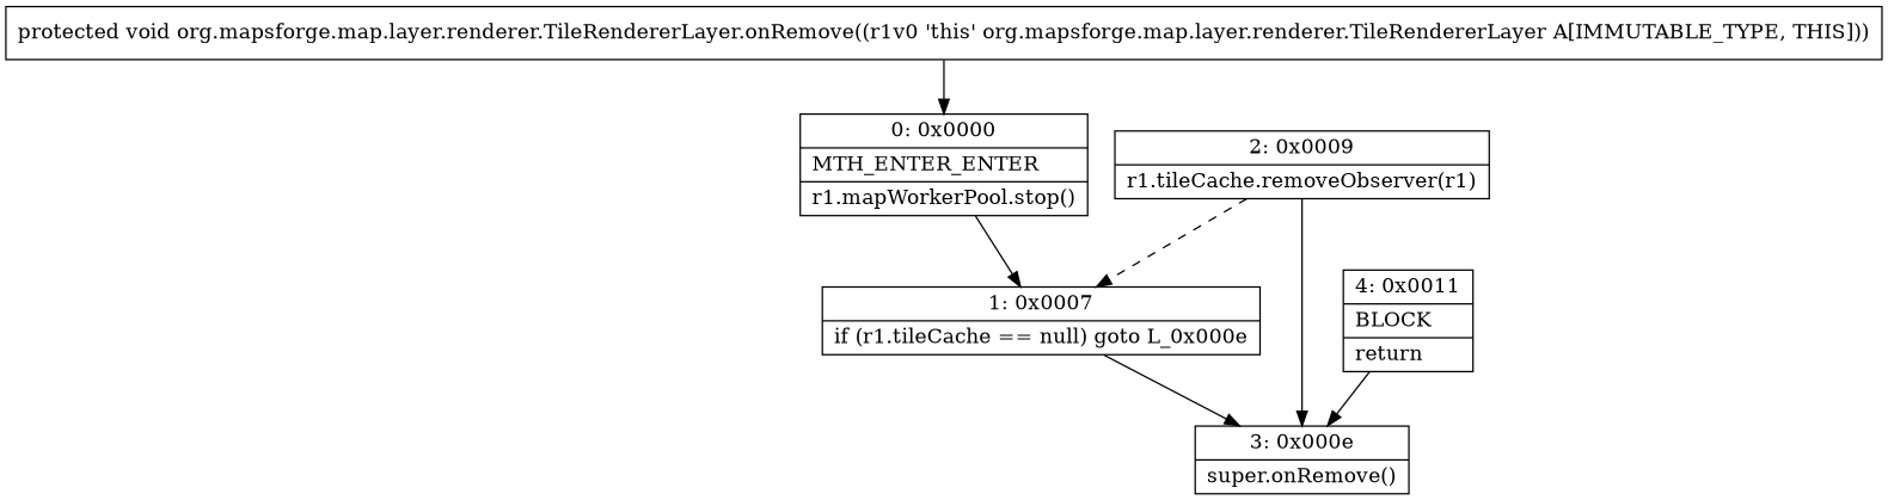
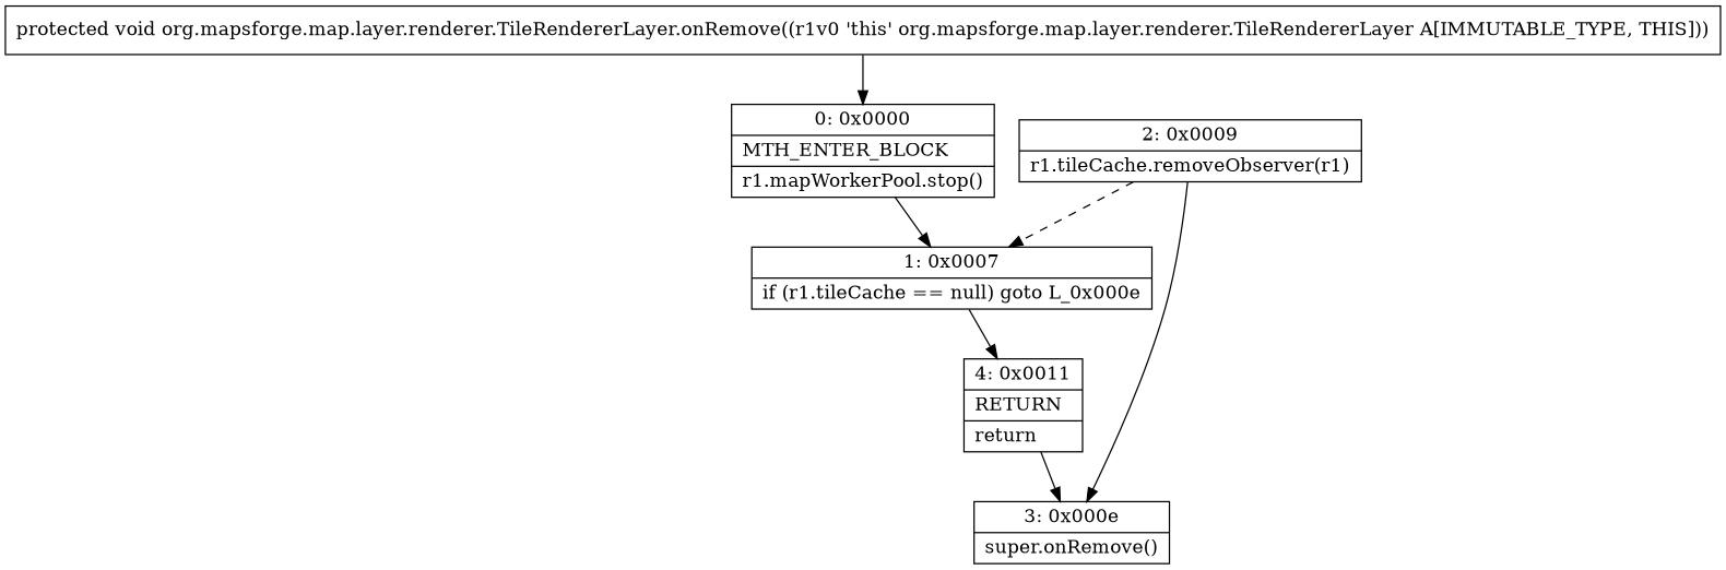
  digraph {
    node [shape=record]
-   n1 [label="{0\:\ 0x0000|MTH_ENTER_ENTER\l|r1.mapWorkerPool.stop()\l}"]
+   n1 [label="{0\:\ 0x0000|MTH_ENTER_BLOCK\l|r1.mapWorkerPool.stop()\l}"]
    n2 [label="{1\:\ 0x0007|if (r1.tileCache == null) goto L_0x000e\l}"]
    n3 [label="{3\:\ 0x000e|super.onRemove()\l}"]
    n4 [label="{2\:\ 0x0009|r1.tileCache.removeObserver(r1)\l}"]
-   n5 [label="{4\:\ 0x0011|BLOCK\l|return\l}"]
+   n5 [label="{4\:\ 0x0011|RETURN\l|return\l}"]
    n6 [label="{protected void org.mapsforge.map.layer.renderer.TileRendererLayer.onRemove((r1v0 'this' org.mapsforge.map.layer.renderer.TileRendererLayer A[IMMUTABLE_TYPE, THIS])) }"]
    n1 -> n2
-   n2 -> n3
+   n2 -> n5
    n4 -> n2 [style=dashed]
    n4 -> n3
    n5 -> n3
    n6 -> n1
  }
